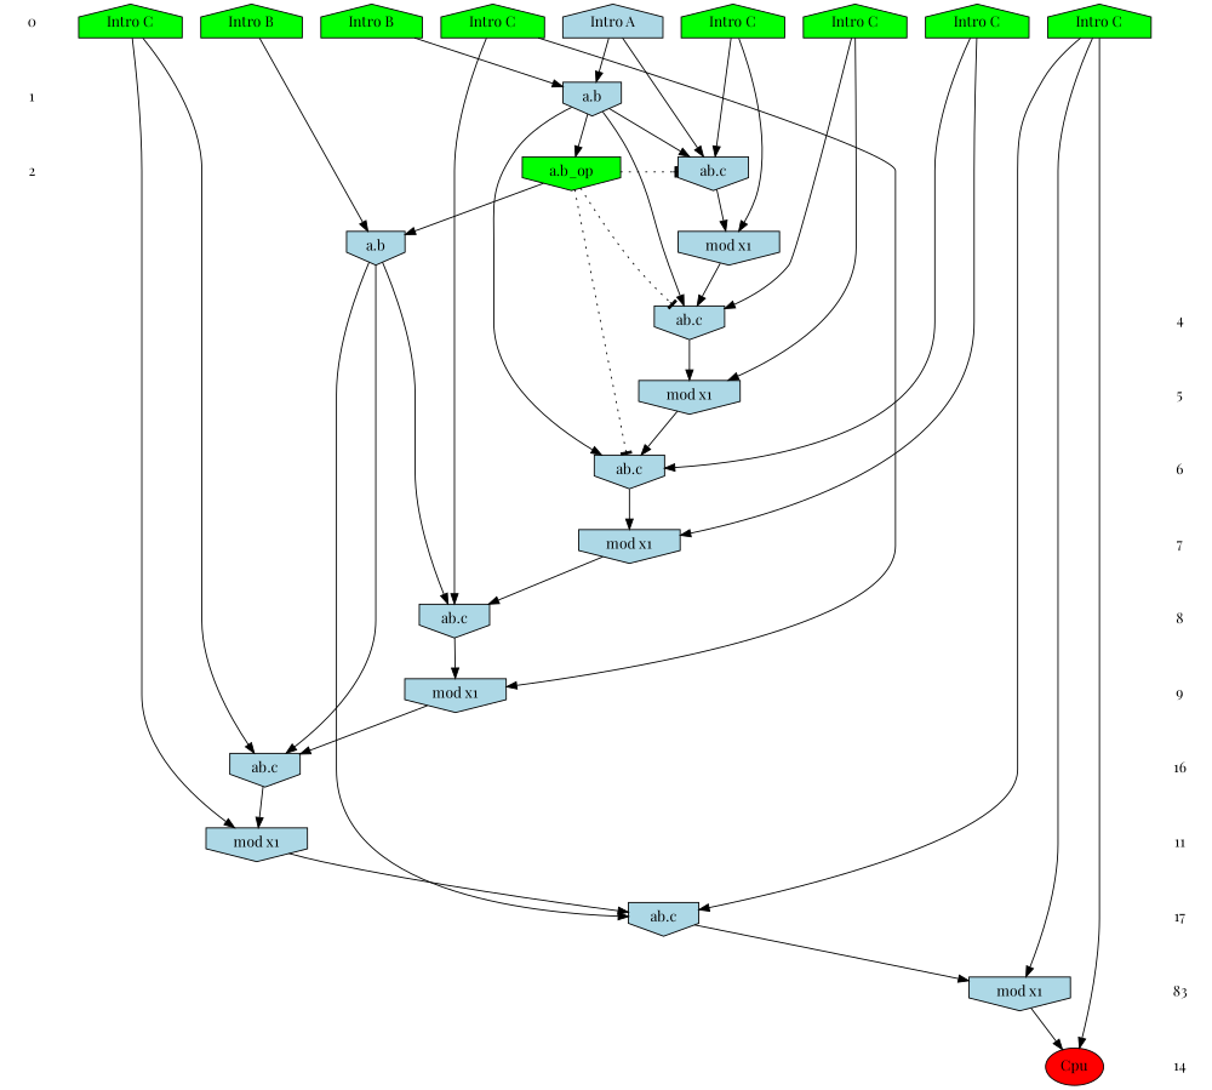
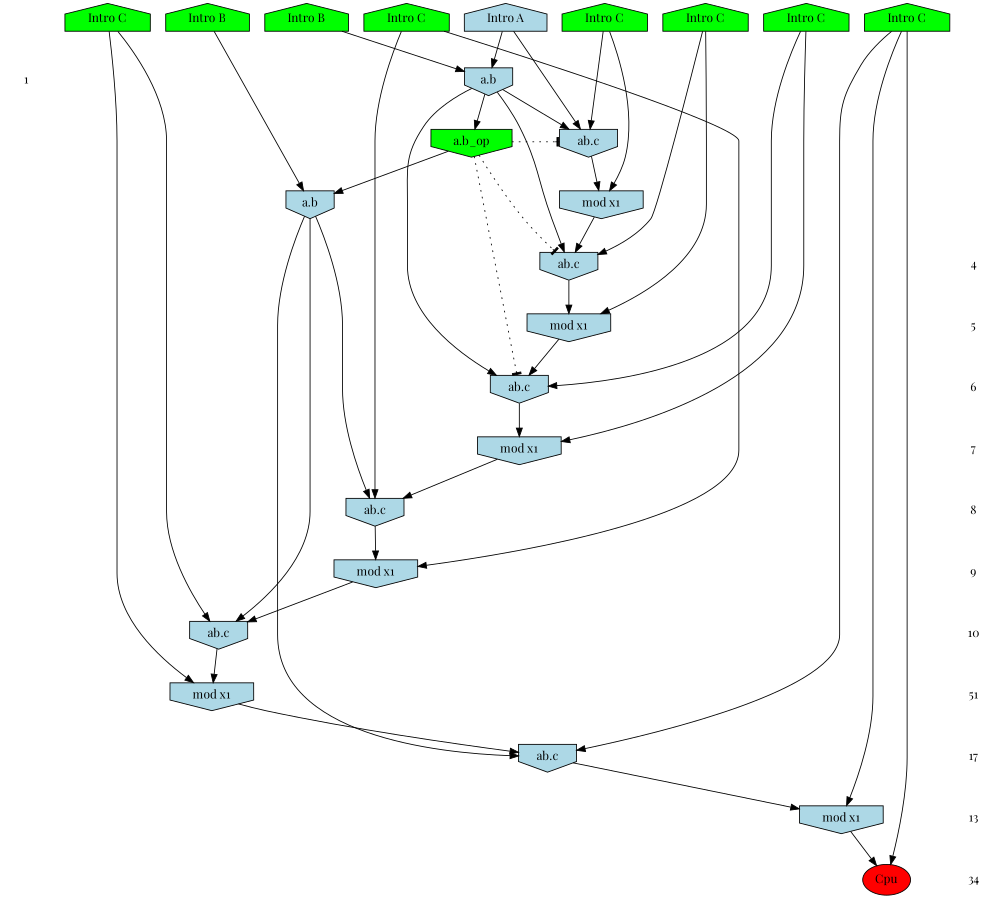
  digraph {
    fontname="Playfair Display"
    ranksep=.5
    node [fontname="Playfair Display" shape=invhouse fillcolor=lightblue style=filled]
    edge [fontname="Playfair Display"]
-   0 [shape=plaintext fillcolor="" style=""]
    n2 [label="Intro A" shape=house]
    n3 [fillcolor=green label="Intro B" shape=house]
    n4 [fillcolor=green label="Intro B" shape=house]
    n5 [fillcolor=green label="Intro C" shape=house]
    n6 [fillcolor=green label="Intro C" shape=house]
    n7 [fillcolor=green label="Intro C" shape=house]
    n8 [fillcolor=green label="Intro C" shape=house]
    n9 [fillcolor=green label="Intro C" shape=house]
    n10 [fillcolor=green label="Intro C" shape=house]
    1 [shape=plaintext fillcolor="" style=""]
    n12 [label="a.b"]
-   2 [shape=plaintext fillcolor="" style=""]
    n14 [label="ab.c"]
    n15 [fillcolor=green label="a.b_op"]
    n16 [label="mod x1"]
    n17 [label="a.b"]
    4 [shape=plaintext fillcolor="" style=""]
    n19 [label="ab.c"]
    5 [shape=plaintext fillcolor="" style=""]
    n21 [label="mod x1"]
    6 [shape=plaintext fillcolor="" style=""]
    n23 [label="ab.c"]
    7 [shape=plaintext fillcolor="" style=""]
    n25 [label="mod x1"]
    8 [shape=plaintext fillcolor="" style=""]
    n27 [label="ab.c"]
    9 [shape=plaintext fillcolor="" style=""]
    n29 [label="mod x1"]
-   10 [shape=plaintext label=16 fillcolor="" style=""]
+   10 [shape=plaintext fillcolor="" style=""]
    n31 [label="ab.c"]
-   11 [shape=plaintext fillcolor="" style=""]
+   11 [shape=plaintext label=51 fillcolor="" style=""]
    n33 [label="mod x1"]
    n34 [label=17 shape=plaintext fillcolor="" style=""]
    n35 [label="ab.c"]
-   13 [shape=plaintext label=83 fillcolor="" style=""]
+   13 [shape=plaintext fillcolor="" style=""]
    n37 [label="mod x1"]
-   14 [shape=plaintext fillcolor="" style=""]
+   14 [shape=plaintext label=34 fillcolor="" style=""]
    n39 [fillcolor=red label=Cpu shape=""]
    subgraph sub_1 {
      rank=same
-     0
      n2
      n3
      n4
      n5
      n6
      n7
      n8
      n9
      n10
    }
    subgraph sub_2 {
      rank=same
      1
      n12
    }
    subgraph sub_3 {
      rank=same
-     2
      n14
      n15
    }
    subgraph sub_4 {
      rank=same
      n16
      n17
    }
    subgraph sub_5 {
      rank=same
      4
      n19
    }
    subgraph sub_6 {
      rank=same
      5
      n21
    }
    subgraph sub_7 {
      rank=same
      6
      n23
    }
    subgraph sub_8 {
      rank=same
      7
      n25
    }
    subgraph sub_9 {
      rank=same
      8
      n27
    }
    subgraph sub_10 {
      rank=same
      9
      n29
    }
    subgraph sub_11 {
      rank=same
      10
      n31
    }
    subgraph sub_12 {
      rank=same
      11
      n33
    }
    subgraph sub_13 {
      rank=same
      n34
      n35
    }
    subgraph sub_14 {
      rank=same
      13
      n37
    }
    subgraph sub_15 {
      rank=same
      14
      n39
    }
-   0 -> 1 [style=invis]
    n2 -> n12
    n2 -> n14
    n3 -> n17
    n4 -> n12
    n5 -> n23
    n5 -> n25
    n6 -> n27
    n6 -> n29
    n7 -> n14
    n7 -> n16
    n8 -> n35
    n8 -> n37
    n8 -> n39
    n9 -> n19
    n9 -> n21
    n10 -> n31
    n10 -> n33
-   1 -> 2 [style=invis]
    n12 -> n14
    n12 -> n15
    n12 -> n19
    n12 -> n23
    n14 -> n16
    n15 -> n14 [arrowhead=tee style=dotted]
    n15 -> n17
    n15 -> n19 [arrowhead=tee style=dotted]
    n15 -> n23 [arrowhead=tee style=dotted]
    n16 -> n19
    n17 -> n27
    n17 -> n31
    n17 -> n35
    4 -> 5 [style=invis]
    n19 -> n21
    5 -> 6 [style=invis]
    n21 -> n23
    6 -> 7 [style=invis]
    n23 -> n25
    7 -> 8 [style=invis]
    n25 -> n27
    8 -> 9 [style=invis]
    n27 -> n29
    9 -> 10 [style=invis]
    n29 -> n31
    10 -> 11 [style=invis]
    n31 -> n33
    11 -> n34 [style=invis]
    n33 -> n35
    n34 -> 13 [style=invis]
    n35 -> n37
    13 -> 14 [style=invis]
    n37 -> n39
  }
